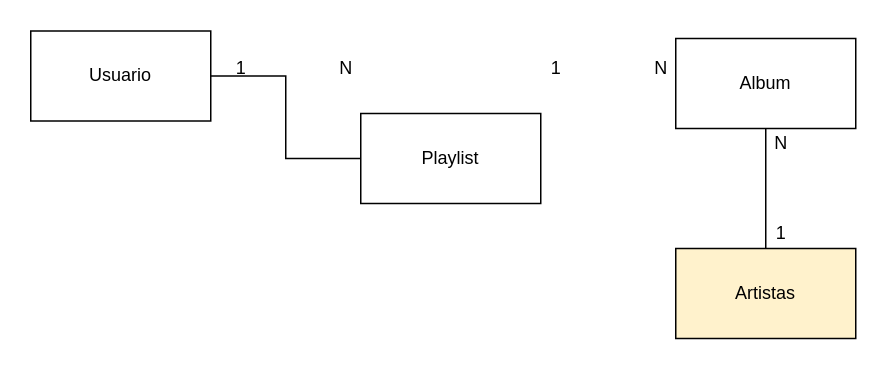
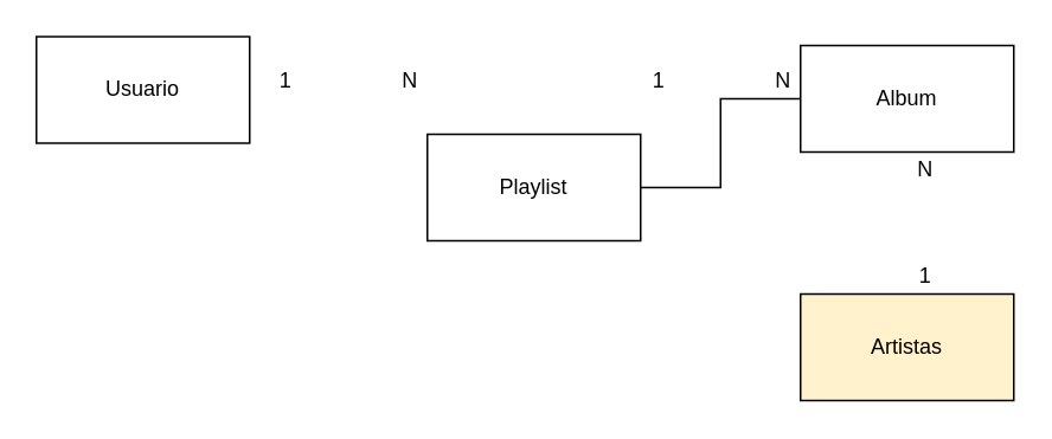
  <mxCell id="0" />
  <mxCell id="1" parent="0" />
- <mxCell id="2" style="edgeStyle=orthogonalEdgeStyle;rounded=0;orthogonalLoop=1;jettySize=auto;html=1;exitX=1;exitY=0.5;exitDx=0;exitDy=0;entryX=0;entryY=0.5;entryDx=0;entryDy=0;endArrow=none;endFill=0;" edge="1" parent="1" source="3" target="7"><mxGeometry relative="1" as="geometry" /></mxCell>
  <mxCell id="3" value="Usuario" style="rounded=0;whiteSpace=wrap;html=1;" vertex="1" parent="1"><mxGeometry x="20" y="20" width="120" height="60" as="geometry" /></mxCell>
- <mxCell id="4" style="edgeStyle=orthogonalEdgeStyle;rounded=0;orthogonalLoop=1;jettySize=auto;html=1;exitX=0.5;exitY=1;exitDx=0;exitDy=0;entryX=0.5;entryY=0;entryDx=0;entryDy=0;endArrow=none;endFill=0;" edge="1" parent="1" source="5" target="8"><mxGeometry relative="1" as="geometry" /></mxCell>
  <mxCell id="5" value="Album" style="rounded=0;whiteSpace=wrap;html=1;" vertex="1" parent="1"><mxGeometry x="450" y="25" width="120" height="60" as="geometry" /></mxCell>
+ <mxCell id="6" style="edgeStyle=orthogonalEdgeStyle;rounded=0;orthogonalLoop=1;jettySize=auto;html=1;exitX=1;exitY=0.5;exitDx=0;exitDy=0;entryX=0;entryY=0.5;entryDx=0;entryDy=0;endArrow=none;endFill=0;" edge="1" parent="1" source="7" target="5"><mxGeometry relative="1" as="geometry" /></mxCell>
  <mxCell id="7" value="Playlist" style="rounded=0;whiteSpace=wrap;html=1;" vertex="1" parent="1"><mxGeometry x="240" y="75" width="120" height="60" as="geometry" /></mxCell>
  <mxCell id="8" value="Artistas" style="rounded=0;whiteSpace=wrap;html=1;fillColor=#fff2cc;" vertex="1" parent="1"><mxGeometry x="450" y="165" width="120" height="60" as="geometry" /></mxCell>
  <mxCell id="9" value="N" style="text;html=1;align=center;verticalAlign=middle;resizable=0;points=[];autosize=1;" vertex="1" parent="1"><mxGeometry x="220" y="35" width="20" height="20" as="geometry" /></mxCell>
  <mxCell id="10" value="1" style="text;html=1;align=center;verticalAlign=middle;resizable=0;points=[];autosize=1;" vertex="1" parent="1"><mxGeometry x="150" y="35" width="20" height="20" as="geometry" /></mxCell>
  <mxCell id="11" value="N" style="text;html=1;align=center;verticalAlign=middle;resizable=0;points=[];autosize=1;" vertex="1" parent="1"><mxGeometry x="430" y="35" width="20" height="20" as="geometry" /></mxCell>
  <mxCell id="12" value="1" style="text;html=1;align=center;verticalAlign=middle;resizable=0;points=[];autosize=1;" vertex="1" parent="1"><mxGeometry x="360" y="35" width="20" height="20" as="geometry" /></mxCell>
  <mxCell id="13" value="1" style="text;html=1;align=center;verticalAlign=middle;resizable=0;points=[];autosize=1;" vertex="1" parent="1"><mxGeometry x="510" y="145" width="20" height="20" as="geometry" /></mxCell>
  <mxCell id="14" value="N" style="text;html=1;align=center;verticalAlign=middle;resizable=0;points=[];autosize=1;" vertex="1" parent="1"><mxGeometry x="510" y="85" width="20" height="20" as="geometry" /></mxCell>
